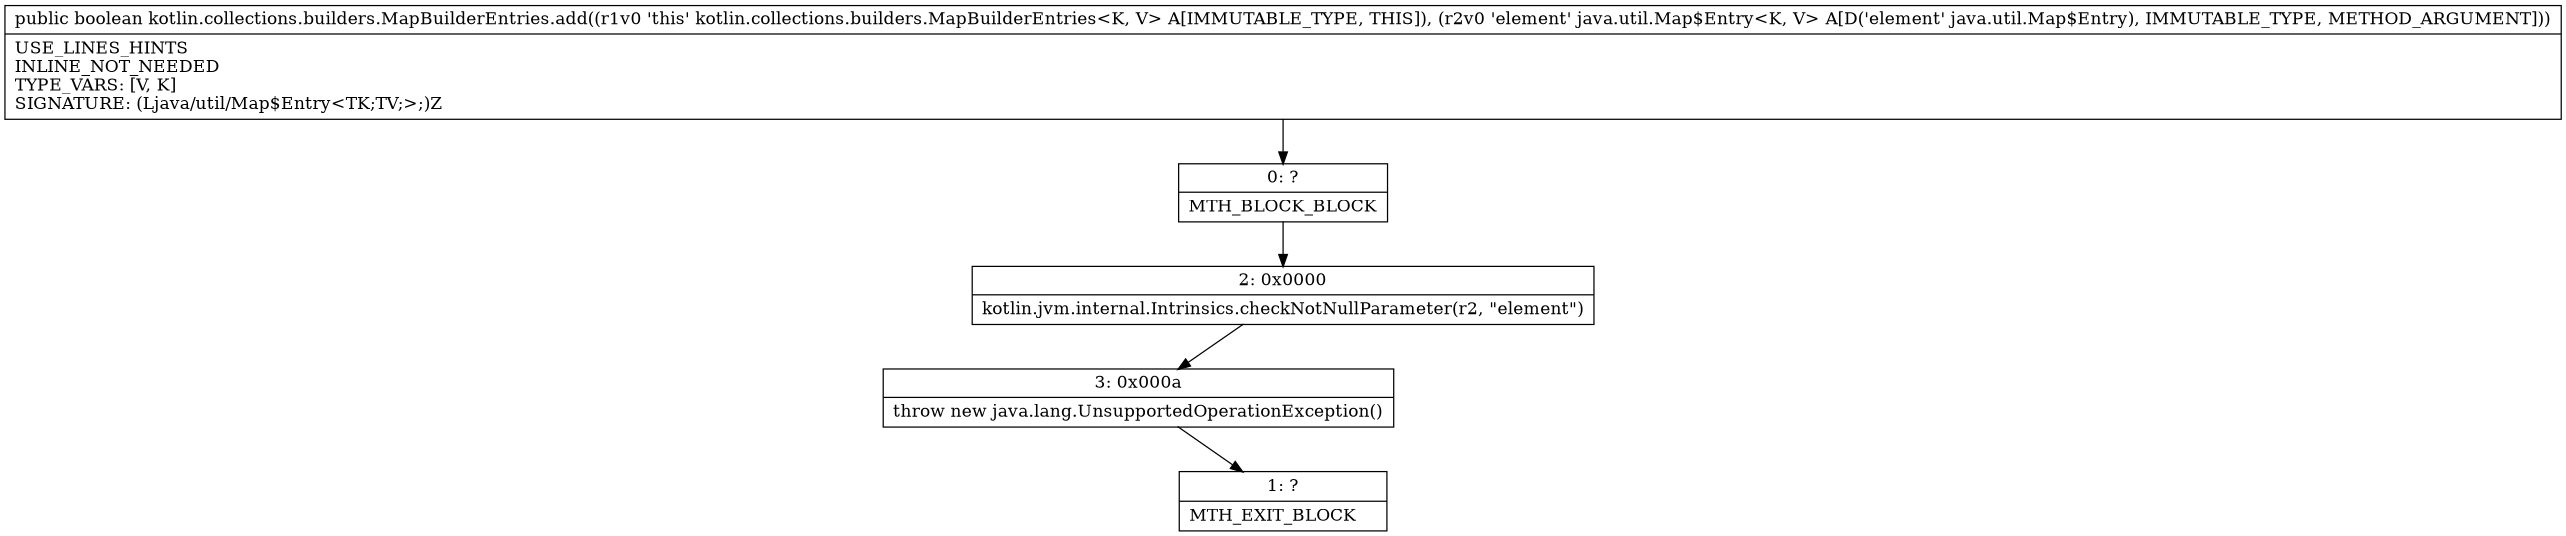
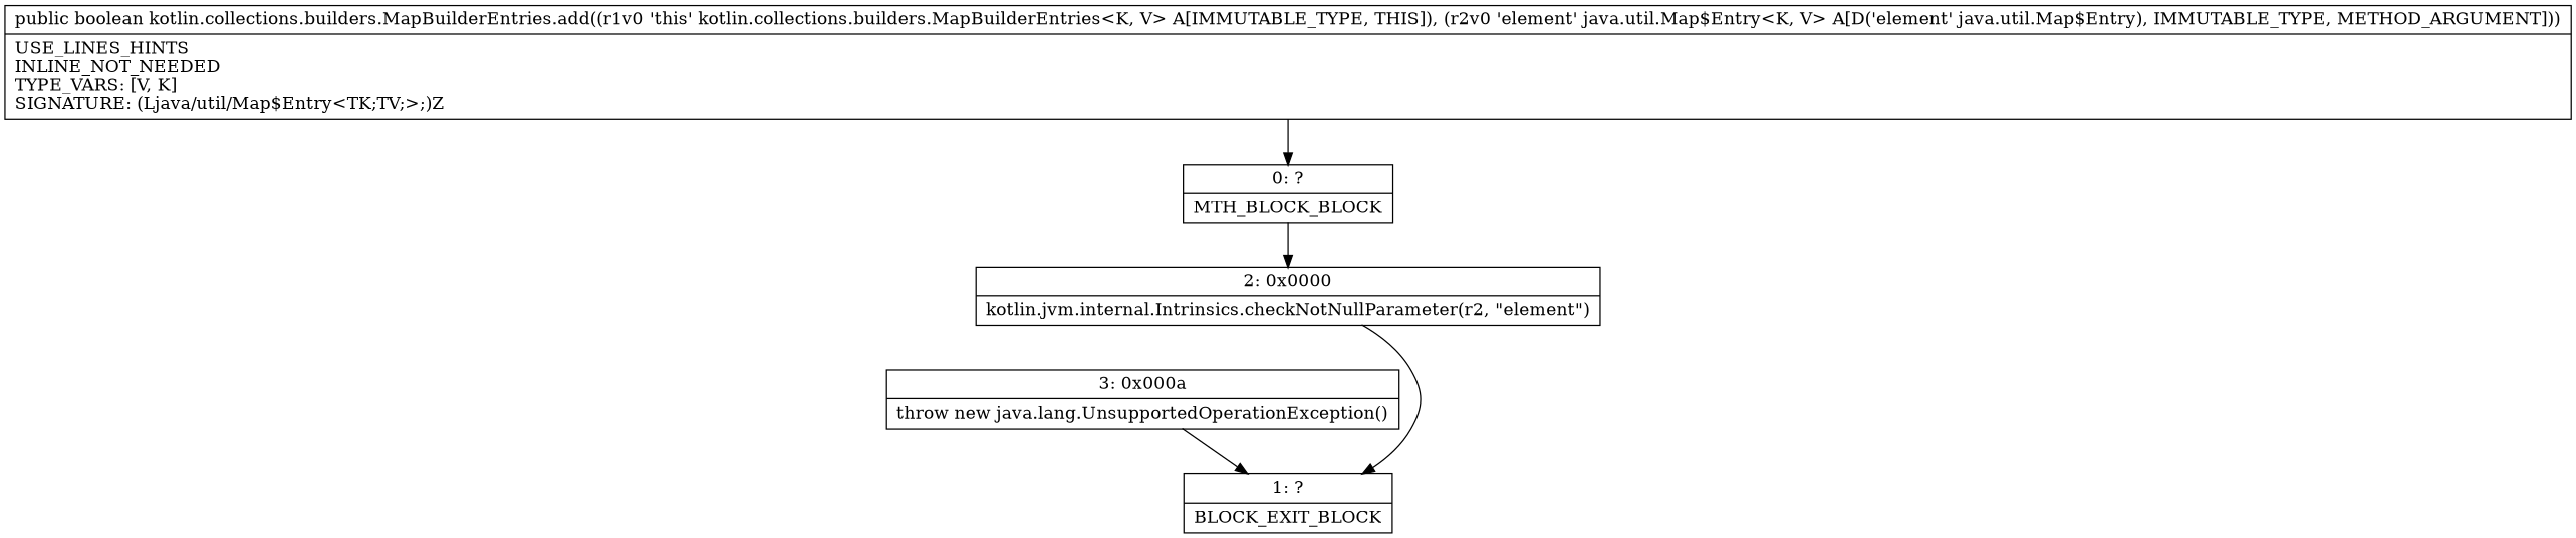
  digraph {
    node [shape=record]
    n1 [label="{0\:\ ?|MTH_BLOCK_BLOCK\l}"]
    n2 [label="{2\:\ 0x0000|kotlin.jvm.internal.Intrinsics.checkNotNullParameter(r2, \"element\")\l}"]
    n3 [label="{3\:\ 0x000a|throw new java.lang.UnsupportedOperationException()\l}"]
-   n4 [label="{1\:\ ?|MTH_EXIT_BLOCK\l}"]
+   n4 [label="{1\:\ ?|BLOCK_EXIT_BLOCK\l}"]
    n5 [label="{public boolean kotlin.collections.builders.MapBuilderEntries.add((r1v0 'this' kotlin.collections.builders.MapBuilderEntries\<K, V\> A[IMMUTABLE_TYPE, THIS]), (r2v0 'element' java.util.Map$Entry\<K, V\> A[D('element' java.util.Map$Entry), IMMUTABLE_TYPE, METHOD_ARGUMENT]))  | USE_LINES_HINTS\lINLINE_NOT_NEEDED\lTYPE_VARS: [V, K]\lSIGNATURE: (Ljava\/util\/Map$Entry\<TK;TV;\>;)Z\l}"]
    n1 -> n2
-   n2 -> n3
+   n2 -> n4
    n3 -> n4
    n5 -> n1
  }
